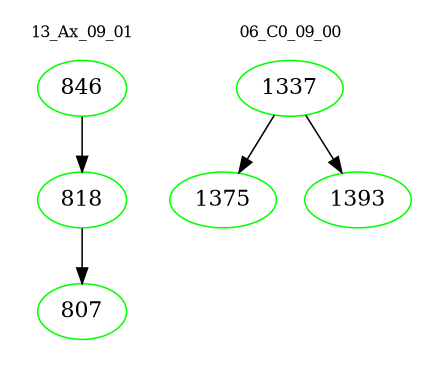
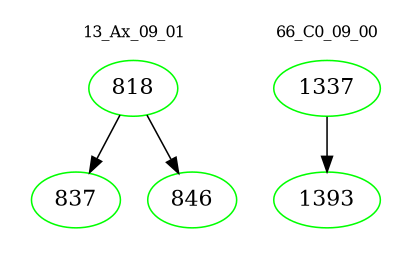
  digraph {
    node [color=green]
    edge [color=black]
    n1 [label=818]
-   n2 [label=807]
+   n2 [label=837]
    n3 [label=846]
    n4 [label=1337]
-   n5 [label=1375]
    n6 [label=1393]
    subgraph cluster_1 {
      color=white
      fontsize=10
      label="13_Ax_09_01"
      n1
      n2
      n3
    }
    subgraph cluster_2 {
      color=white
      fontsize=10
-     label="06_C0_09_00"
+     label="66_C0_09_00"
      n4
-     n5
      n6
    }
    n1 -> n2
-   n3 -> n1
-   n4 -> n5
+   n1 -> n3
    n4 -> n6
  }
